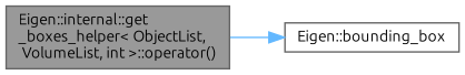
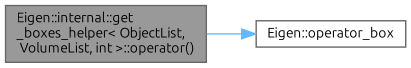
  digraph {
    rankdir=LR
    fontname=Ubuntu
    node [fontname=Ubuntu fontsize=10 shape=box style=filled]
    n1 [color=gray40 fillcolor=grey60 fontcolor=black height=0.2 label="Eigen::internal::get\l_boxes_helper\< ObjectList,\l VolumeList, int \>::operator()" width=0.4]
-   n2 [color=grey40 fillcolor=white height=0.2 label="Eigen::bounding_box" width=0.4]
+   n2 [color=grey40 fillcolor=white height=0.2 label="Eigen::operator_box" width=0.4]
    n1 -> n2 [color=steelblue1 fontname=Ubuntu fontsize=10 labelfontname=Helvetica labelfontsize=10 style=solid]
  }
